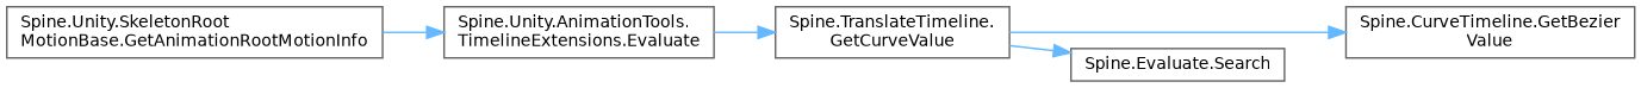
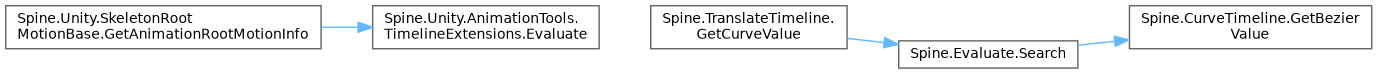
  digraph {
    rankdir=LR
    node [color=grey40 fillcolor=white fontname=Helvetica fontsize=10 shape=box style=filled]
    edge [color=steelblue1 fontname=Helvetica fontsize=10 labelfontname=Helvetica labelfontsize=10 style=solid]
    n1 [height=0.2 label="Spine.Unity.SkeletonRoot\lMotionBase.GetAnimationRootMotionInfo" width=0.4]
    n2 [height=0.2 label="Spine.Unity.AnimationTools.\lTimelineExtensions.Evaluate" width=0.4]
    n3 [height=0.2 label="Spine.TranslateTimeline.\lGetCurveValue" width=0.4]
    n4 [height=0.2 label="Spine.CurveTimeline.GetBezier\lValue" width=0.4]
    n5 [height=0.2 label="Spine.Evaluate.Search" width=0.4]
    n1 -> n2
-   n2 -> n3
-   n3 -> n4
+   n5 -> n4
    n3 -> n5
  }
